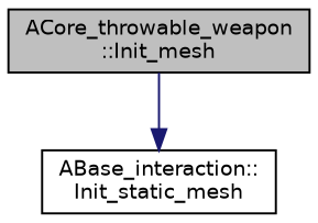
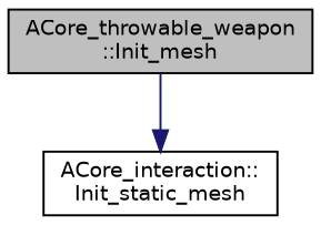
  digraph {
    rankdir=TB
    node [color=black fontname=Helvetica fontsize=10 shape=record style=filled]
    n1 [fillcolor=grey75 fontcolor=black height=0.2 label="ACore_throwable_weapon\l::Init_mesh" width=0.4]
-   n2 [fillcolor=white height=0.2 label="ABase_interaction::\lInit_static_mesh" width=0.4]
+   n2 [fillcolor=white height=0.2 label="ACore_interaction::\lInit_static_mesh" width=0.4]
    n1 -> n2 [color=midnightblue fontname=Helvetica fontsize=10 labelfontname=Helvetica labelfontsize=10 style=solid]
  }
